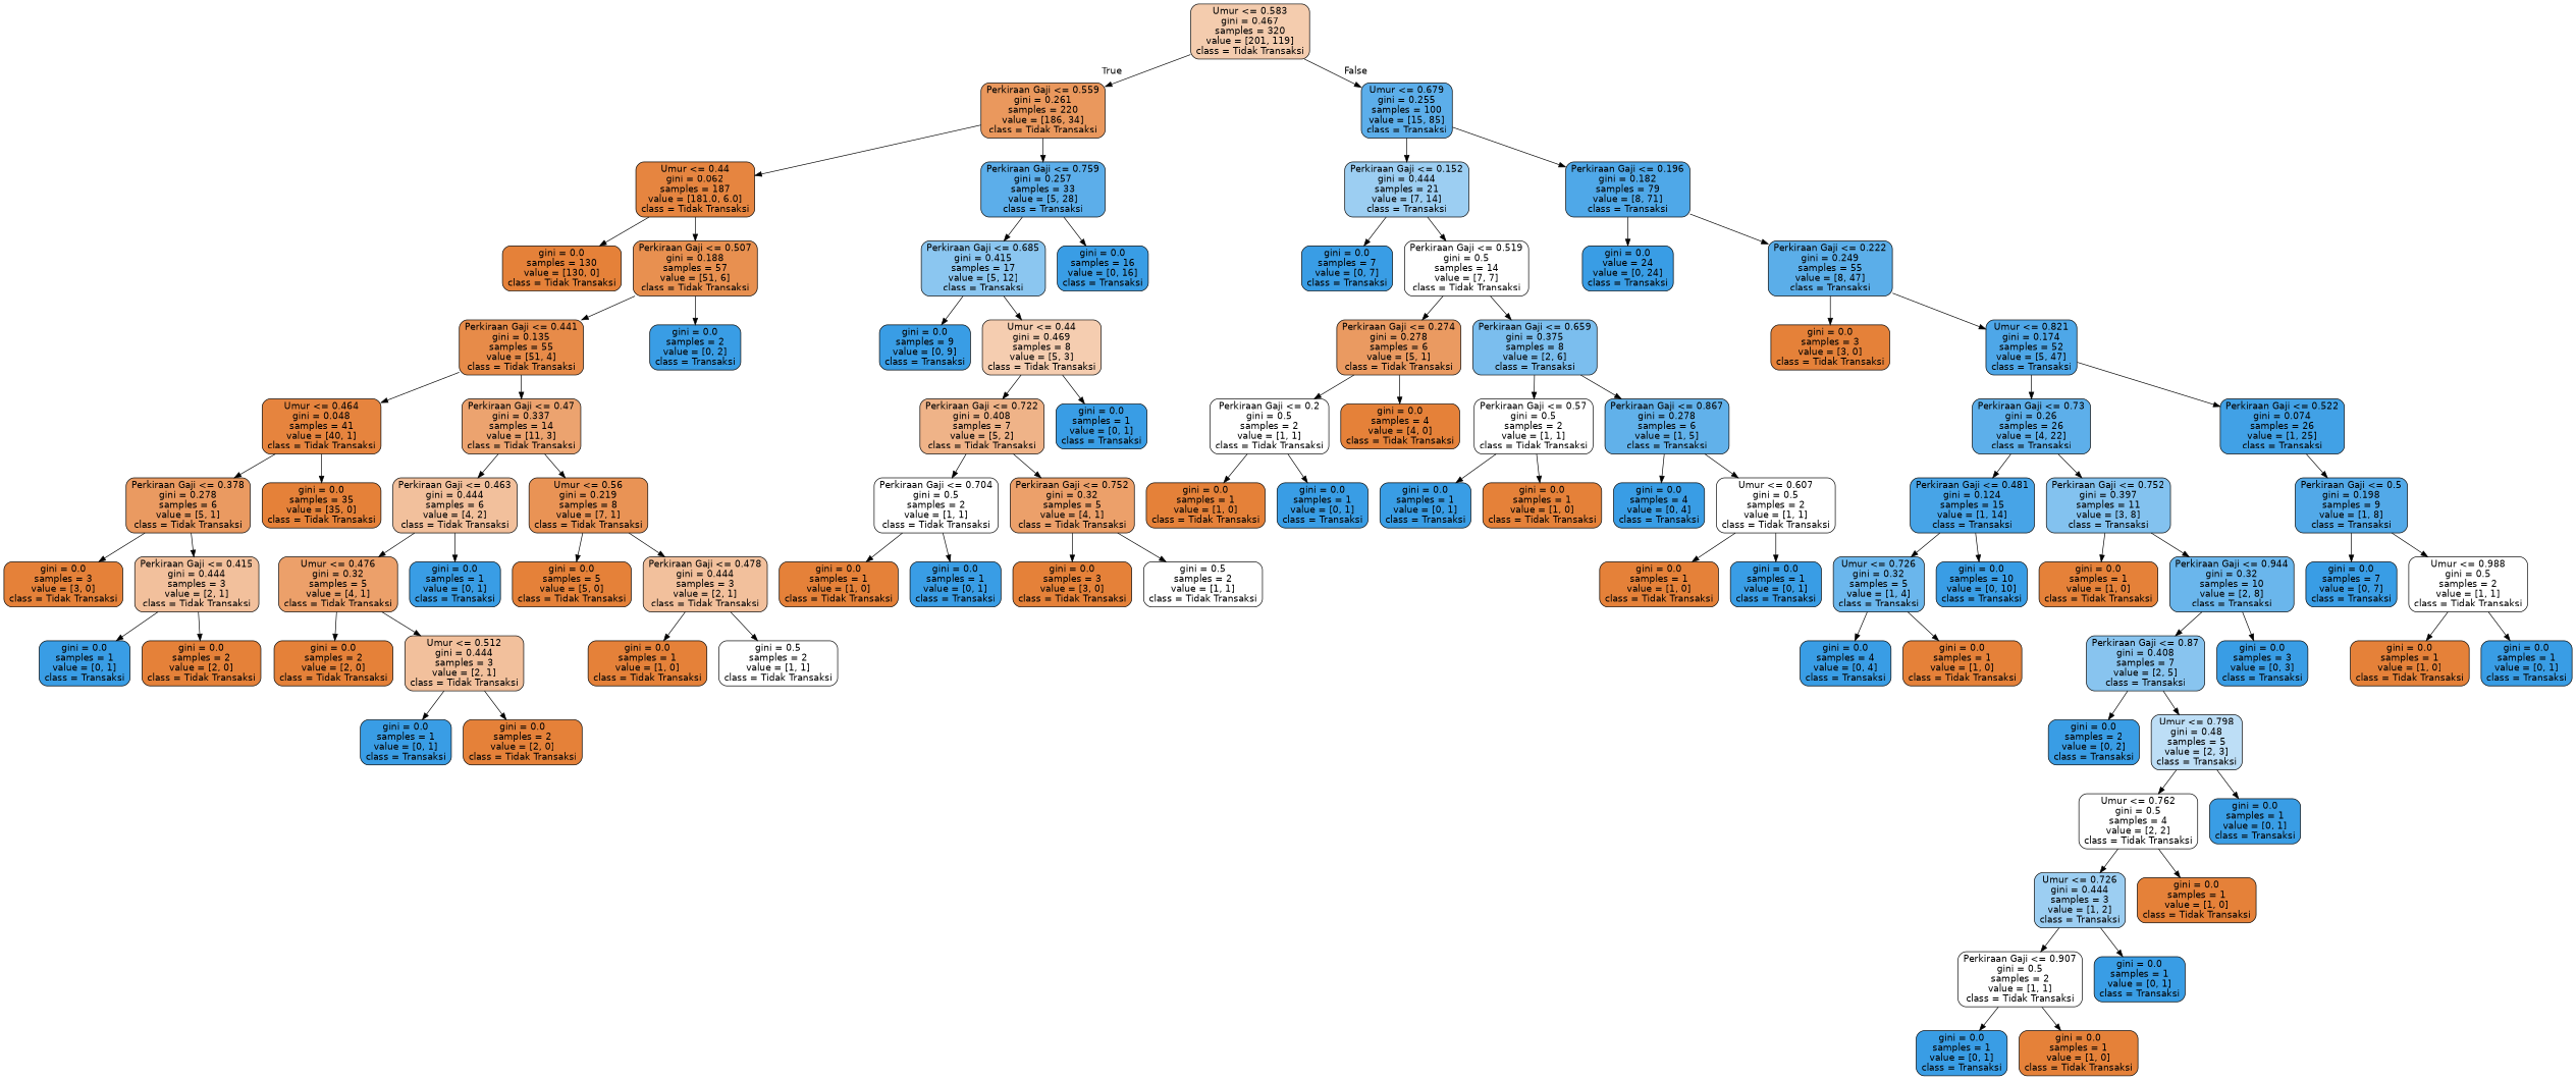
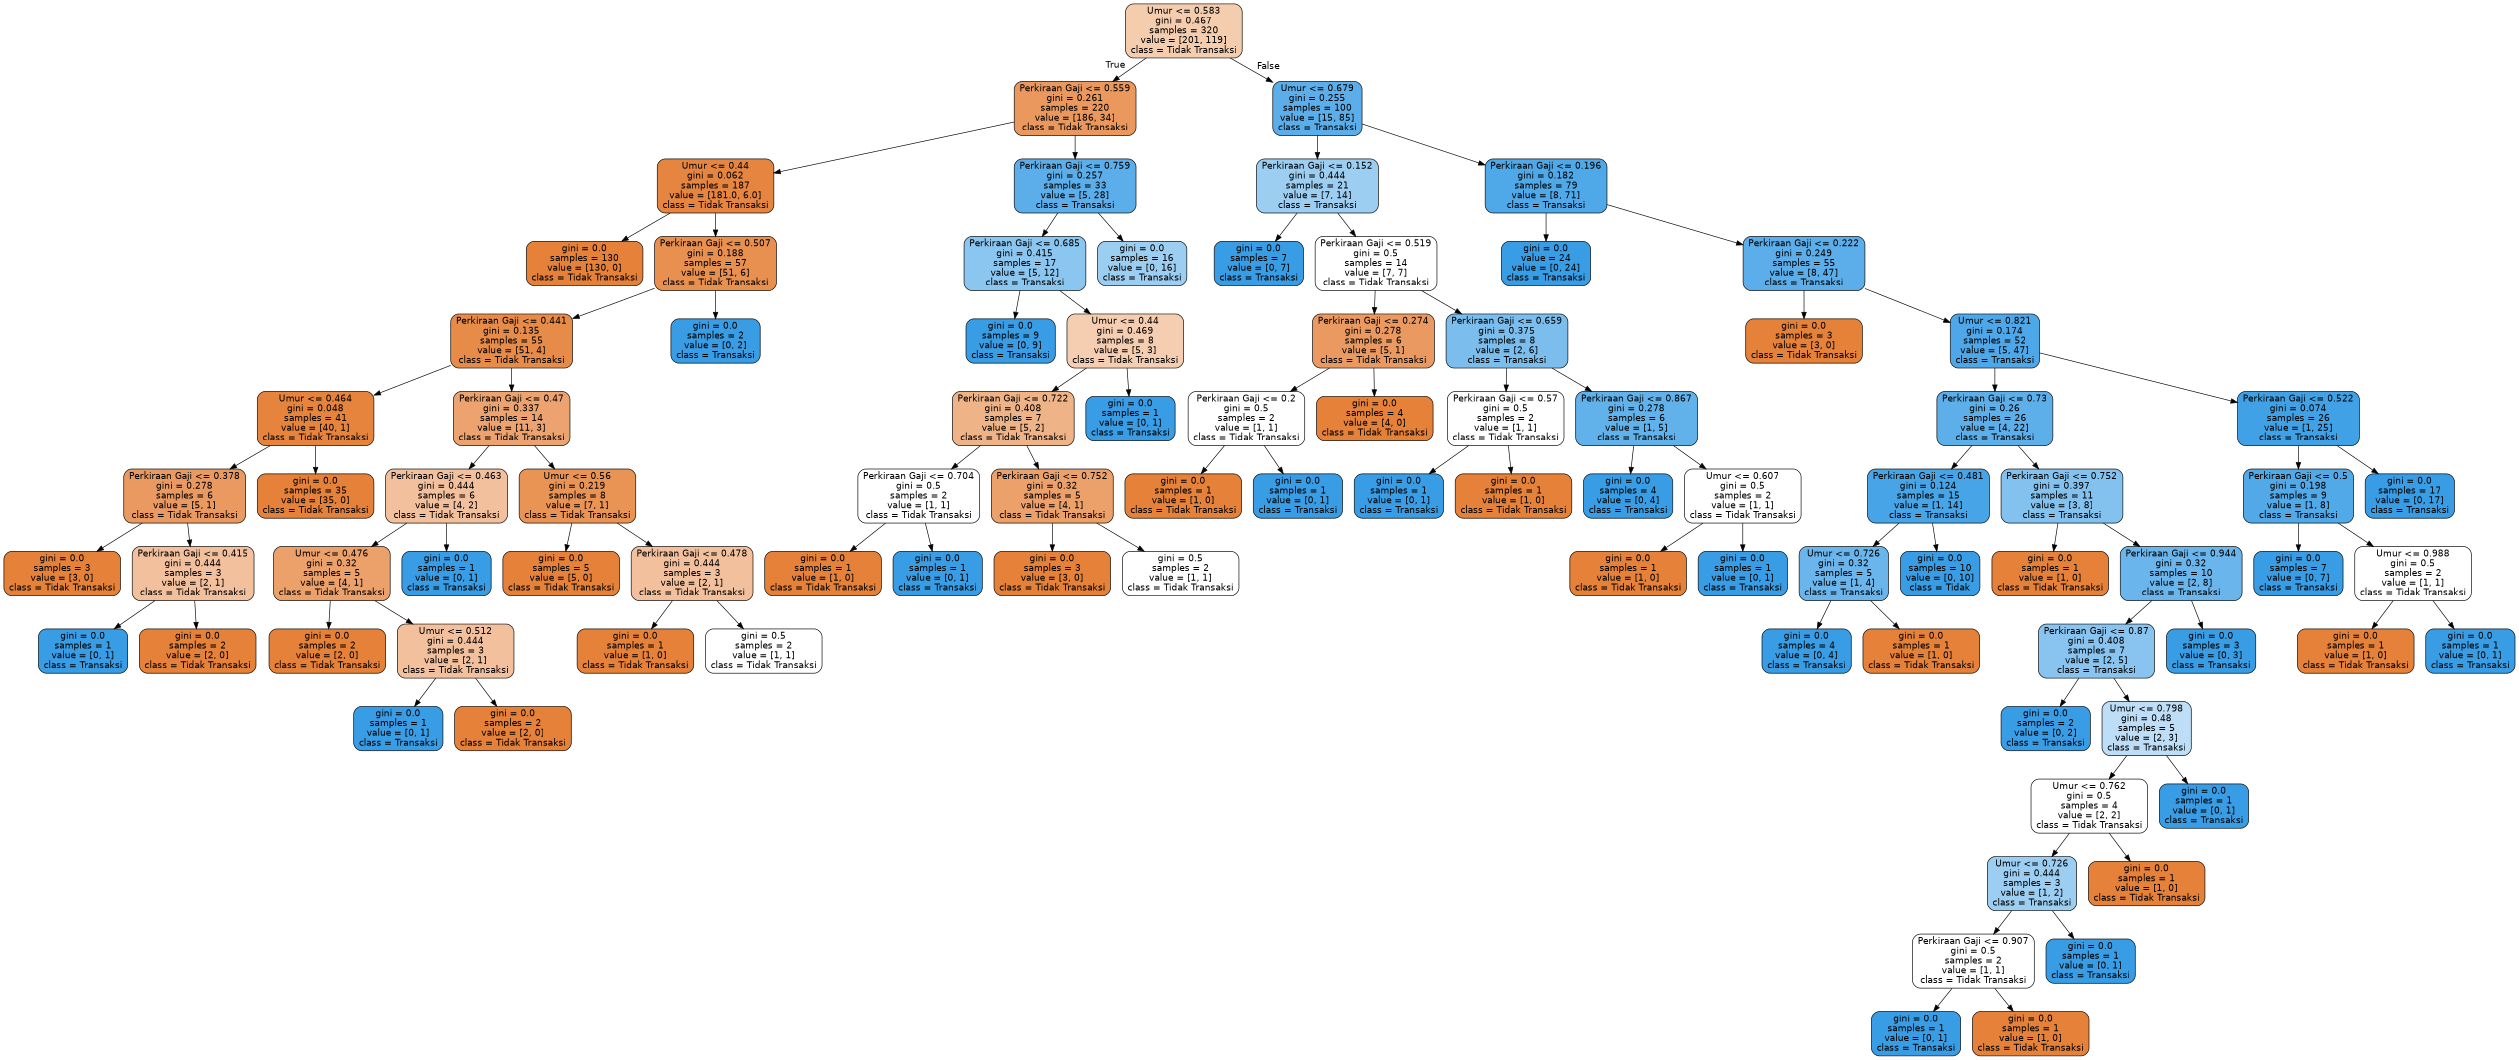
  digraph {
    node [color=black fillcolor="#399de5" fontname=helvetica shape=box style="filled, rounded"]
    edge [fontname=helvetica]
    n1 [fillcolor="#f4ccae" label="Umur <= 0.583\ngini = 0.467\nsamples = 320\nvalue = [201, 119]\nclass = Tidak Transaksi"]
    n2 [fillcolor="#ea985d" label="Perkiraan Gaji <= 0.559\ngini = 0.261\nsamples = 220\nvalue = [186, 34]\nclass = Tidak Transaksi"]
    n3 [fillcolor="#5caeea" label="Umur <= 0.679\ngini = 0.255\nsamples = 100\nvalue = [15, 85]\nclass = Transaksi"]
    n4 [fillcolor="#e68540" label="Umur <= 0.44\ngini = 0.062\nsamples = 187\nvalue = [181.0, 6.0]\nclass = Tidak Transaksi"]
    n5 [fillcolor="#5caeea" label="Perkiraan Gaji <= 0.759\ngini = 0.257\nsamples = 33\nvalue = [5, 28]\nclass = Transaksi"]
    n6 [fillcolor="#9ccef2" label="Perkiraan Gaji <= 0.152\ngini = 0.444\nsamples = 21\nvalue = [7, 14]\nclass = Transaksi"]
    n7 [fillcolor="#4fa8e8" label="Perkiraan Gaji <= 0.196\ngini = 0.182\nsamples = 79\nvalue = [8, 71]\nclass = Transaksi"]
    n8 [fillcolor="#e58139" label="gini = 0.0\nsamples = 130\nvalue = [130, 0]\nclass = Tidak Transaksi"]
    n9 [fillcolor="#e89050" label="Perkiraan Gaji <= 0.507\ngini = 0.188\nsamples = 57\nvalue = [51, 6]\nclass = Tidak Transaksi"]
    n10 [fillcolor="#8bc6f0" label="Perkiraan Gaji <= 0.685\ngini = 0.415\nsamples = 17\nvalue = [5, 12]\nclass = Transaksi"]
-   n11 [label="gini = 0.0\nsamples = 16\nvalue = [0, 16]\nclass = Transaksi"]
+   n11 [fillcolor="#9ccef2" label="gini = 0.0\nsamples = 16\nvalue = [0, 16]\nclass = Transaksi"]
    n12 [fillcolor="#e78b49" label="Perkiraan Gaji <= 0.441\ngini = 0.135\nsamples = 55\nvalue = [51, 4]\nclass = Tidak Transaksi"]
    n13 [label="gini = 0.0\nsamples = 2\nvalue = [0, 2]\nclass = Transaksi"]
    n14 [fillcolor="#e6843e" label="Umur <= 0.464\ngini = 0.048\nsamples = 41\nvalue = [40, 1]\nclass = Tidak Transaksi"]
    n15 [fillcolor="#eca36f" label="Perkiraan Gaji <= 0.47\ngini = 0.337\nsamples = 14\nvalue = [11, 3]\nclass = Tidak Transaksi"]
    n16 [fillcolor="#ea9a61" label="Perkiraan Gaji <= 0.378\ngini = 0.278\nsamples = 6\nvalue = [5, 1]\nclass = Tidak Transaksi"]
    n17 [fillcolor="#e58139" label="gini = 0.0\nsamples = 35\nvalue = [35, 0]\nclass = Tidak Transaksi"]
    n18 [fillcolor="#f2c09c" label="Perkiraan Gaji <= 0.463\ngini = 0.444\nsamples = 6\nvalue = [4, 2]\nclass = Tidak Transaksi"]
    n19 [fillcolor="#e99355" label="Umur <= 0.56\ngini = 0.219\nsamples = 8\nvalue = [7, 1]\nclass = Tidak Transaksi"]
    n20 [fillcolor="#e58139" label="gini = 0.0\nsamples = 3\nvalue = [3, 0]\nclass = Tidak Transaksi"]
    n21 [fillcolor="#f2c09c" label="Perkiraan Gaji <= 0.415\ngini = 0.444\nsamples = 3\nvalue = [2, 1]\nclass = Tidak Transaksi"]
    n22 [label="gini = 0.0\nsamples = 1\nvalue = [0, 1]\nclass = Transaksi"]
    n23 [fillcolor="#e58139" label="gini = 0.0\nsamples = 2\nvalue = [2, 0]\nclass = Tidak Transaksi"]
    n24 [fillcolor="#eca06a" label="Umur <= 0.476\ngini = 0.32\nsamples = 5\nvalue = [4, 1]\nclass = Tidak Transaksi"]
    n25 [label="gini = 0.0\nsamples = 1\nvalue = [0, 1]\nclass = Transaksi"]
    n26 [fillcolor="#e58139" label="gini = 0.0\nsamples = 5\nvalue = [5, 0]\nclass = Tidak Transaksi"]
    n27 [fillcolor="#f2c09c" label="Perkiraan Gaji <= 0.478\ngini = 0.444\nsamples = 3\nvalue = [2, 1]\nclass = Tidak Transaksi"]
    n28 [fillcolor="#e58139" label="gini = 0.0\nsamples = 2\nvalue = [2, 0]\nclass = Tidak Transaksi"]
    n29 [fillcolor="#f2c09c" label="Umur <= 0.512\ngini = 0.444\nsamples = 3\nvalue = [2, 1]\nclass = Tidak Transaksi"]
    n30 [label="gini = 0.0\nsamples = 1\nvalue = [0, 1]\nclass = Transaksi"]
    n31 [fillcolor="#e58139" label="gini = 0.0\nsamples = 2\nvalue = [2, 0]\nclass = Tidak Transaksi"]
    n32 [fillcolor="#e58139" label="gini = 0.0\nsamples = 1\nvalue = [1, 0]\nclass = Tidak Transaksi"]
    n33 [fillcolor="#ffffff" label="gini = 0.5\nsamples = 2\nvalue = [1, 1]\nclass = Tidak Transaksi"]
    n34 [label="gini = 0.0\nsamples = 9\nvalue = [0, 9]\nclass = Transaksi"]
    n35 [fillcolor="#f5cdb0" label="Umur <= 0.44\ngini = 0.469\nsamples = 8\nvalue = [5, 3]\nclass = Tidak Transaksi"]
    n36 [fillcolor="#efb388" label="Perkiraan Gaji <= 0.722\ngini = 0.408\nsamples = 7\nvalue = [5, 2]\nclass = Tidak Transaksi"]
    n37 [label="gini = 0.0\nsamples = 1\nvalue = [0, 1]\nclass = Transaksi"]
    n38 [fillcolor="#ffffff" label="Perkiraan Gaji <= 0.704\ngini = 0.5\nsamples = 2\nvalue = [1, 1]\nclass = Tidak Transaksi"]
    n39 [fillcolor="#eca06a" label="Perkiraan Gaji <= 0.752\ngini = 0.32\nsamples = 5\nvalue = [4, 1]\nclass = Tidak Transaksi"]
    n40 [fillcolor="#e58139" label="gini = 0.0\nsamples = 1\nvalue = [1, 0]\nclass = Tidak Transaksi"]
    n41 [label="gini = 0.0\nsamples = 1\nvalue = [0, 1]\nclass = Transaksi"]
    n42 [fillcolor="#e58139" label="gini = 0.0\nsamples = 3\nvalue = [3, 0]\nclass = Tidak Transaksi"]
    n43 [fillcolor="#ffffff" label="gini = 0.5\nsamples = 2\nvalue = [1, 1]\nclass = Tidak Transaksi"]
    n44 [label="gini = 0.0\nsamples = 7\nvalue = [0, 7]\nclass = Transaksi"]
    n45 [fillcolor="#ffffff" label="Perkiraan Gaji <= 0.519\ngini = 0.5\nsamples = 14\nvalue = [7, 7]\nclass = Tidak Transaksi"]
    n46 [label="gini = 0.0\nvalue = 24\nvalue = [0, 24]\nclass = Transaksi"]
    n47 [fillcolor="#5baee9" label="Perkiraan Gaji <= 0.222\ngini = 0.249\nsamples = 55\nvalue = [8, 47]\nclass = Transaksi"]
    n48 [fillcolor="#ea9a61" label="Perkiraan Gaji <= 0.274\ngini = 0.278\nsamples = 6\nvalue = [5, 1]\nclass = Tidak Transaksi"]
    n49 [fillcolor="#7bbeee" label="Perkiraan Gaji <= 0.659\ngini = 0.375\nsamples = 8\nvalue = [2, 6]\nclass = Transaksi"]
    n50 [fillcolor="#ffffff" label="Perkiraan Gaji <= 0.2\ngini = 0.5\nsamples = 2\nvalue = [1, 1]\nclass = Tidak Transaksi"]
    n51 [fillcolor="#e58139" label="gini = 0.0\nsamples = 4\nvalue = [4, 0]\nclass = Tidak Transaksi"]
    n52 [fillcolor="#ffffff" label="Perkiraan Gaji <= 0.57\ngini = 0.5\nsamples = 2\nvalue = [1, 1]\nclass = Tidak Transaksi"]
    n53 [fillcolor="#61b1ea" label="Perkiraan Gaji <= 0.867\ngini = 0.278\nsamples = 6\nvalue = [1, 5]\nclass = Transaksi"]
    n54 [fillcolor="#e58139" label="gini = 0.0\nsamples = 1\nvalue = [1, 0]\nclass = Tidak Transaksi"]
    n55 [label="gini = 0.0\nsamples = 1\nvalue = [0, 1]\nclass = Transaksi"]
    n56 [label="gini = 0.0\nsamples = 1\nvalue = [0, 1]\nclass = Transaksi"]
    n57 [fillcolor="#e58139" label="gini = 0.0\nsamples = 1\nvalue = [1, 0]\nclass = Tidak Transaksi"]
    n58 [label="gini = 0.0\nsamples = 4\nvalue = [0, 4]\nclass = Transaksi"]
    n59 [fillcolor="#ffffff" label="Umur <= 0.607\ngini = 0.5\nsamples = 2\nvalue = [1, 1]\nclass = Tidak Transaksi"]
    n60 [fillcolor="#e58139" label="gini = 0.0\nsamples = 1\nvalue = [1, 0]\nclass = Tidak Transaksi"]
    n61 [label="gini = 0.0\nsamples = 1\nvalue = [0, 1]\nclass = Transaksi"]
    n62 [fillcolor="#e58139" label="gini = 0.0\nsamples = 3\nvalue = [3, 0]\nclass = Tidak Transaksi"]
    n63 [fillcolor="#4ea7e8" label="Umur <= 0.821\ngini = 0.174\nsamples = 52\nvalue = [5, 47]\nclass = Transaksi"]
    n64 [fillcolor="#5dafea" label="Perkiraan Gaji <= 0.73\ngini = 0.26\nsamples = 26\nvalue = [4, 22]\nclass = Transaksi"]
    n65 [fillcolor="#41a1e6" label="Perkiraan Gaji <= 0.522\ngini = 0.074\nsamples = 26\nvalue = [1, 25]\nclass = Transaksi"]
    n66 [fillcolor="#47a4e7" label="Perkiraan Gaji <= 0.481\ngini = 0.124\nsamples = 15\nvalue = [1, 14]\nclass = Transaksi"]
    n67 [fillcolor="#83c2ef" label="Perkiraan Gaji <= 0.752\ngini = 0.397\nsamples = 11\nvalue = [3, 8]\nclass = Transaksi"]
    n68 [fillcolor="#52a9e8" label="Perkiraan Gaji <= 0.5\ngini = 0.198\nsamples = 9\nvalue = [1, 8]\nclass = Transaksi"]
+   n69 [label="gini = 0.0\nsamples = 17\nvalue = [0, 17]\nclass = Transaksi"]
    n70 [fillcolor="#6ab6ec" label="Umur <= 0.726\ngini = 0.32\nsamples = 5\nvalue = [1, 4]\nclass = Transaksi"]
-   n71 [label="gini = 0.0\nsamples = 10\nvalue = [0, 10]\nclass = Transaksi"]
+   n71 [label="gini = 0.0\nsamples = 10\nvalue = [0, 10]\nclass = Tidak"]
    n72 [fillcolor="#e58139" label="gini = 0.0\nsamples = 1\nvalue = [1, 0]\nclass = Tidak Transaksi"]
    n73 [fillcolor="#6ab6ec" label="Perkiraan Gaji <= 0.944\ngini = 0.32\nsamples = 10\nvalue = [2, 8]\nclass = Transaksi"]
    n74 [label="gini = 0.0\nsamples = 4\nvalue = [0, 4]\nclass = Transaksi"]
    n75 [fillcolor="#e58139" label="gini = 0.0\nsamples = 1\nvalue = [1, 0]\nclass = Tidak Transaksi"]
    n76 [fillcolor="#88c4ef" label="Perkiraan Gaji <= 0.87\ngini = 0.408\nsamples = 7\nvalue = [2, 5]\nclass = Transaksi"]
    n77 [label="gini = 0.0\nsamples = 3\nvalue = [0, 3]\nclass = Transaksi"]
    n78 [label="gini = 0.0\nsamples = 2\nvalue = [0, 2]\nclass = Transaksi"]
    n79 [fillcolor="#bddef6" label="Umur <= 0.798\ngini = 0.48\nsamples = 5\nvalue = [2, 3]\nclass = Transaksi"]
    n80 [fillcolor="#ffffff" label="Umur <= 0.762\ngini = 0.5\nsamples = 4\nvalue = [2, 2]\nclass = Tidak Transaksi"]
    n81 [label="gini = 0.0\nsamples = 1\nvalue = [0, 1]\nclass = Transaksi"]
    n82 [fillcolor="#9ccef2" label="Umur <= 0.726\ngini = 0.444\nsamples = 3\nvalue = [1, 2]\nclass = Transaksi"]
    n83 [fillcolor="#e58139" label="gini = 0.0\nsamples = 1\nvalue = [1, 0]\nclass = Tidak Transaksi"]
    n84 [fillcolor="#ffffff" label="Perkiraan Gaji <= 0.907\ngini = 0.5\nsamples = 2\nvalue = [1, 1]\nclass = Tidak Transaksi"]
    n85 [label="gini = 0.0\nsamples = 1\nvalue = [0, 1]\nclass = Transaksi"]
    n86 [label="gini = 0.0\nsamples = 1\nvalue = [0, 1]\nclass = Transaksi"]
    n87 [fillcolor="#e58139" label="gini = 0.0\nsamples = 1\nvalue = [1, 0]\nclass = Tidak Transaksi"]
    n88 [label="gini = 0.0\nsamples = 7\nvalue = [0, 7]\nclass = Transaksi"]
    n89 [fillcolor="#ffffff" label="Umur <= 0.988\ngini = 0.5\nsamples = 2\nvalue = [1, 1]\nclass = Tidak Transaksi"]
    n90 [fillcolor="#e58139" label="gini = 0.0\nsamples = 1\nvalue = [1, 0]\nclass = Tidak Transaksi"]
    n91 [label="gini = 0.0\nsamples = 1\nvalue = [0, 1]\nclass = Transaksi"]
    n1 -> n2 [headlabel=True labelangle=45 labeldistance=2.5]
    n1 -> n3 [headlabel=False labelangle=-45 labeldistance=2.5]
    n2 -> n4
    n2 -> n5
    n3 -> n6
    n3 -> n7
    n4 -> n8
    n4 -> n9
    n5 -> n10
    n5 -> n11
    n6 -> n44
    n6 -> n45
    n7 -> n46
    n7 -> n47
    n9 -> n12
    n9 -> n13
    n10 -> n34
    n10 -> n35
    n12 -> n14
    n12 -> n15
    n14 -> n16
    n14 -> n17
    n15 -> n18
    n15 -> n19
    n16 -> n20
    n16 -> n21
    n18 -> n24
    n18 -> n25
    n19 -> n26
    n19 -> n27
    n21 -> n22
    n21 -> n23
    n24 -> n28
    n24 -> n29
    n27 -> n32
    n27 -> n33
    n29 -> n30
    n29 -> n31
    n35 -> n36
    n35 -> n37
    n36 -> n38
    n36 -> n39
    n38 -> n40
    n38 -> n41
    n39 -> n42
    n39 -> n43
    n45 -> n48
    n45 -> n49
    n47 -> n62
    n47 -> n63
    n48 -> n50
    n48 -> n51
    n49 -> n52
    n49 -> n53
    n50 -> n54
    n50 -> n55
    n52 -> n56
    n52 -> n57
    n53 -> n58
    n53 -> n59
    n59 -> n60
    n59 -> n61
    n63 -> n64
    n63 -> n65
    n64 -> n66
    n64 -> n67
    n65 -> n68
+   n65 -> n69
    n66 -> n70
    n66 -> n71
    n67 -> n72
    n67 -> n73
    n68 -> n88
    n68 -> n89
    n70 -> n74
    n70 -> n75
    n73 -> n76
    n73 -> n77
    n76 -> n78
    n76 -> n79
    n79 -> n80
    n79 -> n81
    n80 -> n82
    n80 -> n83
    n82 -> n84
    n82 -> n85
    n84 -> n86
    n84 -> n87
    n89 -> n90
    n89 -> n91
  }
